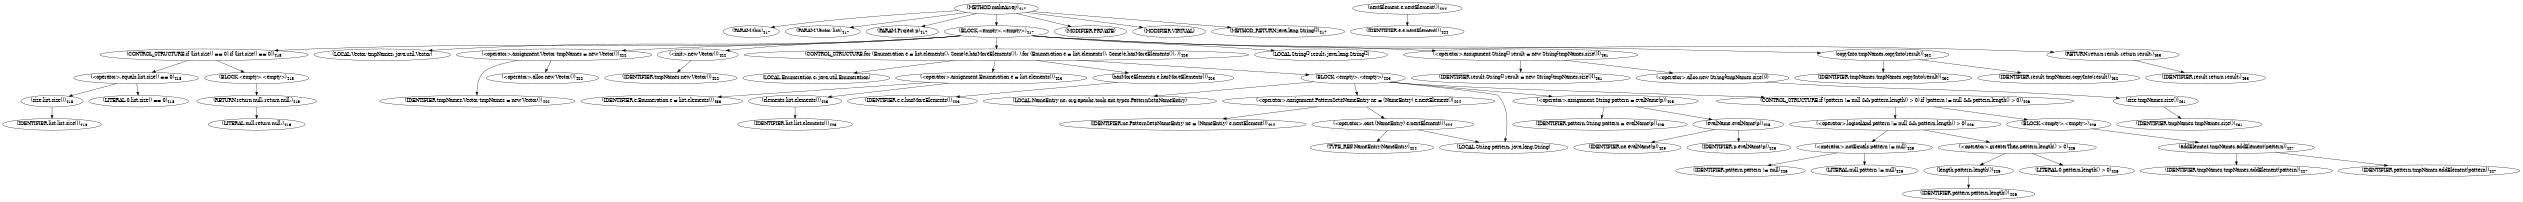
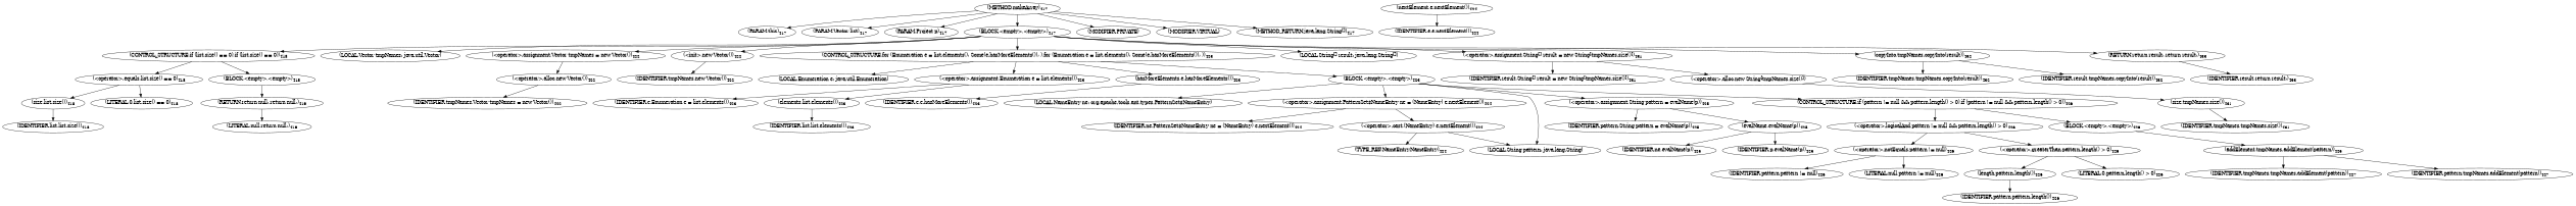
  digraph {
    n1 [label=<(METHOD,makeArray)<SUB>417</SUB>>]
    n2 [label=<(PARAM,this)<SUB>417</SUB>>]
    n3 [label=<(PARAM,Vector list)<SUB>417</SUB>>]
    n4 [label=<(PARAM,Project p)<SUB>417</SUB>>]
    n5 [label=<(BLOCK,&lt;empty&gt;,&lt;empty&gt;)<SUB>417</SUB>>]
    n6 [label=<(MODIFIER,PRIVATE)>]
    n7 [label=<(MODIFIER,VIRTUAL)>]
    n8 [label=<(METHOD_RETURN,java.lang.String[])<SUB>417</SUB>>]
    n9 [label=<(CONTROL_STRUCTURE,if (list.size() == 0),if (list.size() == 0))<SUB>418</SUB>>]
    n10 [label=<(LOCAL,Vector tmpNames: java.util.Vector)>]
    n11 [label=<(&lt;operator&gt;.assignment,Vector tmpNames = new Vector())<SUB>422</SUB>>]
    n12 [label=<(&lt;init&gt;,new Vector())<SUB>422</SUB>>]
    n13 [label=<(CONTROL_STRUCTURE,for (Enumeration e = list.elements(); Some(e.hasMoreElements()); ),for (Enumeration e = list.elements(); Some(e.hasMoreElements()); ))<SUB>423</SUB>>]
    n14 [label=<(LOCAL,String[] result: java.lang.String[])>]
    n15 [label=<(&lt;operator&gt;.assignment,String[] result = new String[tmpNames.size()])<SUB>431</SUB>>]
    n16 [label=<(copyInto,tmpNames.copyInto(result))<SUB>432</SUB>>]
    n17 [label=<(RETURN,return result;,return result;)<SUB>433</SUB>>]
    n18 [label=<(&lt;operator&gt;.equals,list.size() == 0)<SUB>418</SUB>>]
    n19 [label=<(BLOCK,&lt;empty&gt;,&lt;empty&gt;)<SUB>418</SUB>>]
    n20 [label=<(IDENTIFIER,tmpNames,Vector tmpNames = new Vector())<SUB>422</SUB>>]
    n21 [label=<(&lt;operator&gt;.alloc,new Vector())<SUB>422</SUB>>]
    n22 [label=<(IDENTIFIER,tmpNames,new Vector())<SUB>422</SUB>>]
    n23 [label=<(LOCAL,Enumeration e: java.util.Enumeration)>]
    n24 [label=<(&lt;operator&gt;.assignment,Enumeration e = list.elements())<SUB>423</SUB>>]
    n25 [label=<(hasMoreElements,e.hasMoreElements())<SUB>423</SUB>>]
    n26 [label=<(BLOCK,&lt;empty&gt;,&lt;empty&gt;)<SUB>423</SUB>>]
    n27 [label=<(IDENTIFIER,result,String[] result = new String[tmpNames.size()])<SUB>431</SUB>>]
    n28 [label=<(&lt;operator&gt;.alloc,new String[tmpNames.size()])>]
    n29 [label=<(IDENTIFIER,tmpNames,tmpNames.copyInto(result))<SUB>432</SUB>>]
    n30 [label=<(IDENTIFIER,result,tmpNames.copyInto(result))<SUB>432</SUB>>]
    n31 [label=<(IDENTIFIER,result,return result;)<SUB>433</SUB>>]
    n32 [label=<(size,list.size())<SUB>418</SUB>>]
    n33 [label=<(LITERAL,0,list.size() == 0)<SUB>418</SUB>>]
    n34 [label=<(RETURN,return null;,return null;)<SUB>419</SUB>>]
    n35 [label=<(IDENTIFIER,list,list.size())<SUB>418</SUB>>]
    n36 [label=<(LITERAL,null,return null;)<SUB>419</SUB>>]
-   n37 [label=<(IDENTIFIER,e,Enumeration e = list.elements())<SUB>483</SUB>>]
+   n37 [label=<(IDENTIFIER,e,Enumeration e = list.elements())<SUB>423</SUB>>]
    n38 [label=<(elements,list.elements())<SUB>423</SUB>>]
    n39 [label=<(IDENTIFIER,e,e.hasMoreElements())<SUB>423</SUB>>]
    n40 [label=<(LOCAL,NameEntry ne: org.apache.tools.ant.types.PatternSet$NameEntry)>]
    n41 [label=<(&lt;operator&gt;.assignment,PatternSet$NameEntry ne = (NameEntry) e.nextElement())<SUB>424</SUB>>]
    n42 [label=<(LOCAL,String pattern: java.lang.String)>]
    n43 [label=<(&lt;operator&gt;.assignment,String pattern = evalName(p))<SUB>425</SUB>>]
    n44 [label=<(CONTROL_STRUCTURE,if (pattern != null &amp;&amp; pattern.length() &gt; 0),if (pattern != null &amp;&amp; pattern.length() &gt; 0))<SUB>426</SUB>>]
    n45 [label=<(IDENTIFIER,list,list.elements())<SUB>423</SUB>>]
    n46 [label=<(IDENTIFIER,ne,PatternSet$NameEntry ne = (NameEntry) e.nextElement())<SUB>424</SUB>>]
    n47 [label=<(&lt;operator&gt;.cast,(NameEntry) e.nextElement())<SUB>424</SUB>>]
    n48 [label=<(IDENTIFIER,pattern,String pattern = evalName(p))<SUB>425</SUB>>]
    n49 [label=<(evalName,evalName(p))<SUB>425</SUB>>]
    n50 [label=<(&lt;operator&gt;.logicalAnd,pattern != null &amp;&amp; pattern.length() &gt; 0)<SUB>426</SUB>>]
    n51 [label=<(BLOCK,&lt;empty&gt;,&lt;empty&gt;)<SUB>426</SUB>>]
    n52 [label=<(TYPE_REF,NameEntry,NameEntry)<SUB>424</SUB>>]
    n53 [label=<(nextElement,e.nextElement())<SUB>424</SUB>>]
    n54 [label=<(IDENTIFIER,e,e.nextElement())<SUB>424</SUB>>]
    n55 [label=<(IDENTIFIER,ne,evalName(p))<SUB>425</SUB>>]
    n56 [label=<(IDENTIFIER,p,evalName(p))<SUB>425</SUB>>]
    n57 [label=<(&lt;operator&gt;.notEquals,pattern != null)<SUB>426</SUB>>]
    n58 [label=<(&lt;operator&gt;.greaterThan,pattern.length() &gt; 0)<SUB>426</SUB>>]
-   n59 [label=<(addElement,tmpNames.addElement(pattern))<SUB>427</SUB>>]
+   n59 [label=<(addElement,tmpNames.addElement(pattern))<SUB>425</SUB>>]
    n60 [label=<(IDENTIFIER,pattern,pattern != null)<SUB>426</SUB>>]
    n61 [label=<(LITERAL,null,pattern != null)<SUB>426</SUB>>]
    n62 [label=<(length,pattern.length())<SUB>426</SUB>>]
    n63 [label=<(LITERAL,0,pattern.length() &gt; 0)<SUB>426</SUB>>]
    n64 [label=<(IDENTIFIER,pattern,pattern.length())<SUB>426</SUB>>]
    n65 [label=<(IDENTIFIER,tmpNames,tmpNames.addElement(pattern))<SUB>427</SUB>>]
    n66 [label=<(IDENTIFIER,pattern,tmpNames.addElement(pattern))<SUB>427</SUB>>]
    n67 [label=<(size,tmpNames.size())<SUB>431</SUB>>]
    n68 [label=<(IDENTIFIER,tmpNames,tmpNames.size())<SUB>431</SUB>>]
    n1 -> n2
    n1 -> n3
    n1 -> n4
    n1 -> n5
    n1 -> n6
    n1 -> n7
    n1 -> n8
    n5 -> n9
    n5 -> n10
    n5 -> n11
    n5 -> n12
    n5 -> n13
    n5 -> n14
    n5 -> n15
    n5 -> n16
    n5 -> n17
    n9 -> n18
    n9 -> n19
-   n11 -> n20
+   n21 -> n20
    n11 -> n21
    n12 -> n22
    n13 -> n23
    n13 -> n24
    n13 -> n25
    n13 -> n26
    n15 -> n27
    n15 -> n28
    n16 -> n29
    n16 -> n30
    n17 -> n31
    n18 -> n32
    n18 -> n33
    n19 -> n34
    n24 -> n37
    n24 -> n38
    n25 -> n39
    n26 -> n40
    n26 -> n41
    n26 -> n42
    n26 -> n43
    n26 -> n44
    n28 -> n67
    n32 -> n35
    n34 -> n36
    n38 -> n45
    n41 -> n46
    n41 -> n47
    n43 -> n48
    n43 -> n49
    n44 -> n50
    n44 -> n51
    n47 -> n42
    n47 -> n52
    n49 -> n55
    n49 -> n56
    n50 -> n57
    n50 -> n58
    n51 -> n59
    n53 -> n54
    n57 -> n60
    n57 -> n61
    n58 -> n62
    n58 -> n63
    n59 -> n65
    n59 -> n66
    n62 -> n64
    n67 -> n68
  }
